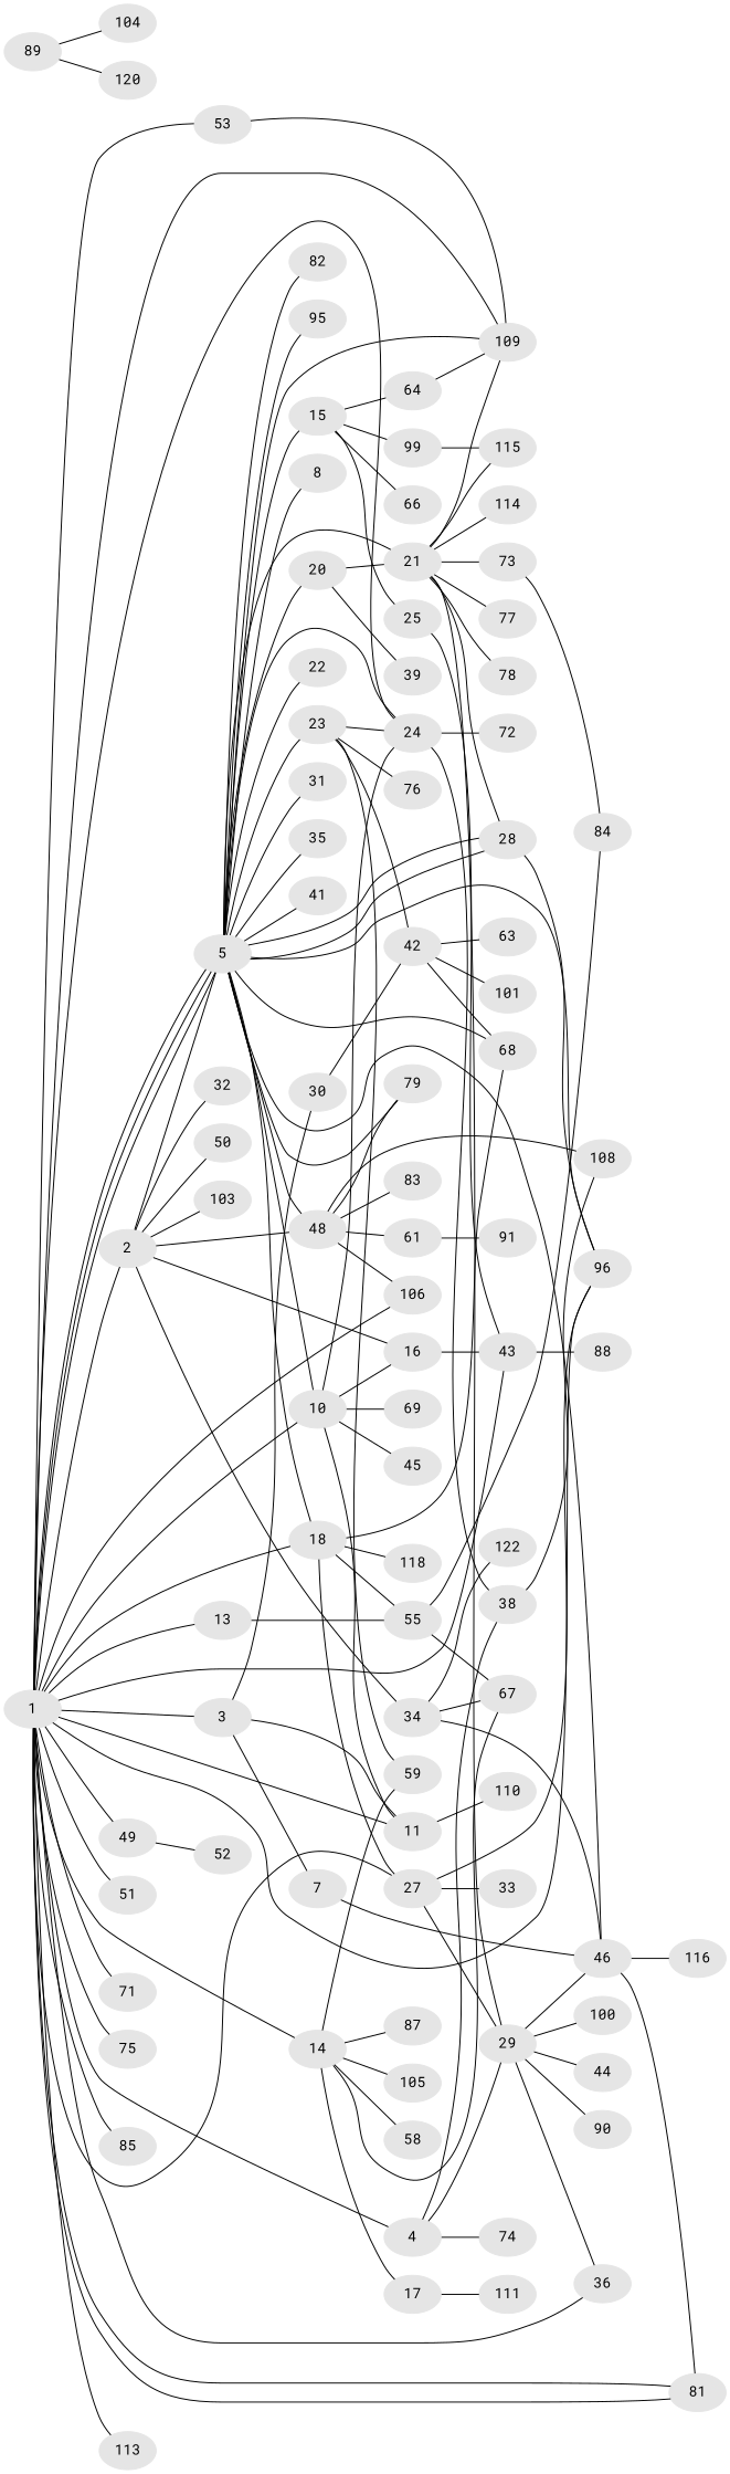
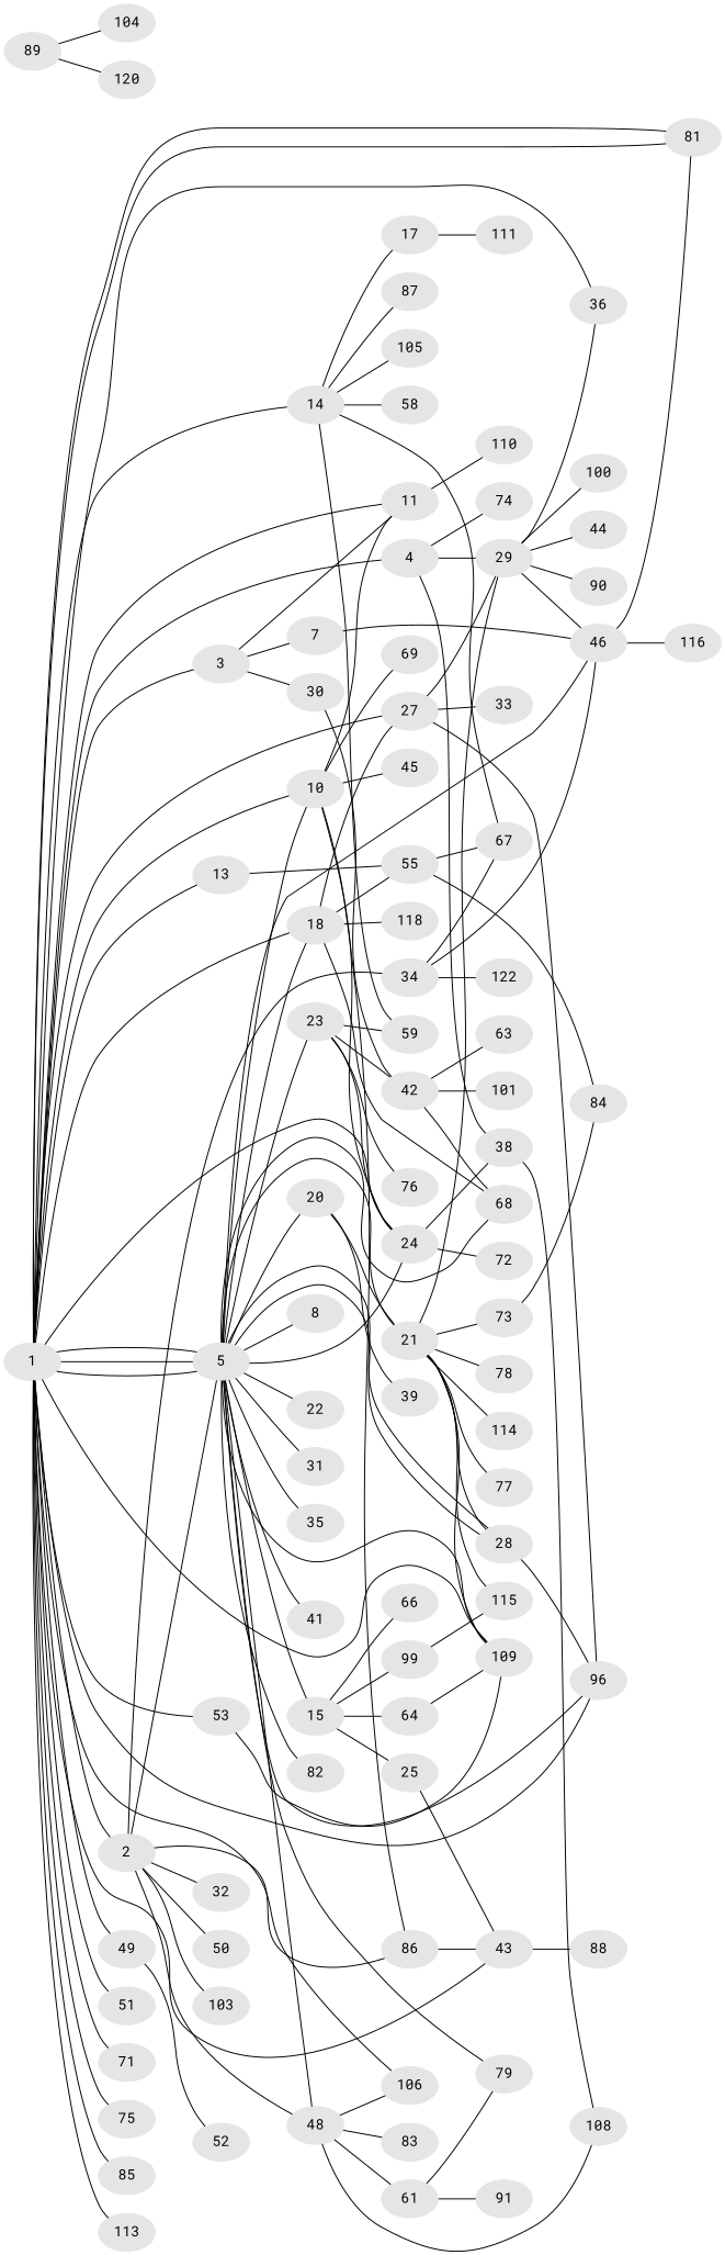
  graph {
    fontname="Roboto Mono"
    rankdir=LR
    node [color=gray90 fontname="Roboto Mono" style=filled]
    edge [fontname="Roboto Mono"]
    1 [super="+47"]
    2 [super="+9"]
    3 [super="+54"]
    4
    5 [super="+6"]
    10 [super="+12"]
    11 [super="+62"]
    13 [super="+86"]
    14 [super="+70"]
    18 [super="+19"]
    24 [super="+40"]
    27
    36
    43 [super="+57"]
    49
    51
    53
    71
    75
    81
    85
    96 [super="+119"]
    106
    109 [super="+112"]
    113
-   16
+   16 [label=86]
    32
    34 [super="+37"]
    48 [super="+80"]
    50
    103
    7 [super="+93"]
    30
    29 [super="+121"]
    38 [super="+60"]
    74
    8
    15 [super="+56"]
    20
    21 [super="+97"]
    22 [super="+98"]
    23 [super="+26"]
    28 [super="+102"]
    31 [super="+94"]
    35
    41
    46 [super="+92"]
    68
    79
    82
-   95
    45
    69
    110
    55 [super="+65"]
    17
    58
    59
    67
    87
    105
    118
    72
    33
    88
    52
    122
    108
    61
    83
    42 [super="+107"]
    44
    90
    100
    25
    64
    66
    99
    39
    73
    77
    78
    114
    115
    76
    116
    84
    111
    63
    101
    89
    104
    120
    91
    1 -- 2
    1 -- 3
    1 -- 4
    1 -- 5 [weight=2]
    1 -- 5
    1 -- 5
    1 -- 10
    1 -- 11
    1 -- 13
    1 -- 14
    1 -- 18 [weight=2]
    1 -- 24
    1 -- 27
    1 -- 36
    1 -- 43
    1 -- 49
    1 -- 51
    1 -- 53
    1 -- 71
    1 -- 75
    1 -- 81
    1 -- 81
    1 -- 85
    1 -- 96
    1 -- 106
    1 -- 109
    1 -- 113
    2 -- 5
    2 -- 16
    2 -- 32
    2 -- 34
    2 -- 48 [weight=2]
    2 -- 50
    2 -- 103
    3 -- 11
    3 -- 7
    3 -- 30
    4 -- 29
    4 -- 38
    4 -- 74
    5 -- 10
    5 -- 18
    5 -- 24
    5 -- 96
    5 -- 109
    5 -- 48
    5 -- 8
    5 -- 15
    5 -- 20
    5 -- 21
    5 -- 22
    5 -- 23
    5 -- 28
    5 -- 28
    5 -- 31
    5 -- 35
    5 -- 41
    5 -- 46
    5 -- 68
    5 -- 79
    5 -- 82
-   5 -- 95
    10 -- 11
    10 -- 24
    10 -- 16
    10 -- 45
    10 -- 69
    11 -- 110
    13 -- 55
    14 -- 17
    14 -- 58
    14 -- 59
    14 -- 67
    14 -- 87
    14 -- 105
    18 -- 27
    18 -- 68
    18 -- 55
    18 -- 118
    24 -- 38
    24 -- 72
    27 -- 96
    27 -- 29
    27 -- 33
    43 -- 88
    49 -- 52
    53 -- 109
    16 -- 43
    34 -- 46
    34 -- 67
    34 -- 122
    48 -- 106
-   48 -- 79
+   61 -- 79
    48 -- 108
    48 -- 61
    48 -- 83
    7 -- 46
    30 -- 42
    29 -- 36
    29 -- 46
    29 -- 44
    29 -- 90
    29 -- 100
    38 -- 108
    15 -- 25
    15 -- 64
    15 -- 66
    15 -- 99
    20 -- 21
    20 -- 39
    21 -- 109
    21 -- 29
    21 -- 28
    21 -- 73
    21 -- 77
    21 -- 78
    21 -- 114
    21 -- 115
    23 -- 24
    23 -- 59
    23 -- 42
    23 -- 76
    28 -- 96
    46 -- 81
    46 -- 116
    55 -- 67
    55 -- 84
    17 -- 111
    61 -- 91
    42 -- 68
    42 -- 63
    42 -- 101
    25 -- 43
    64 -- 109
    99 -- 115
    73 -- 84
    89 -- 104
    89 -- 120
  }
